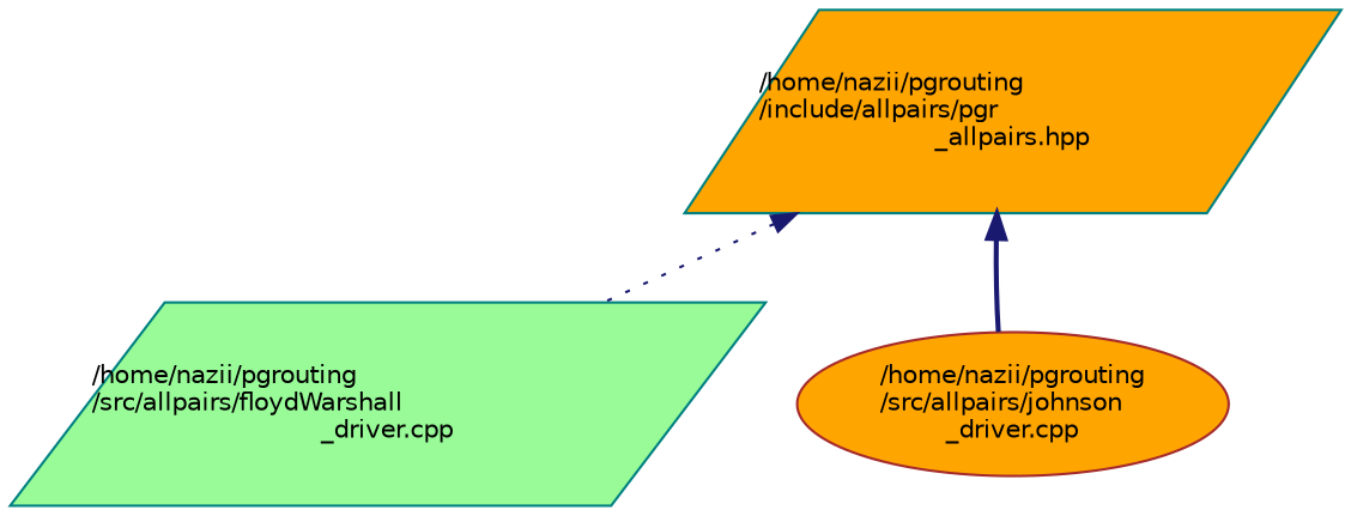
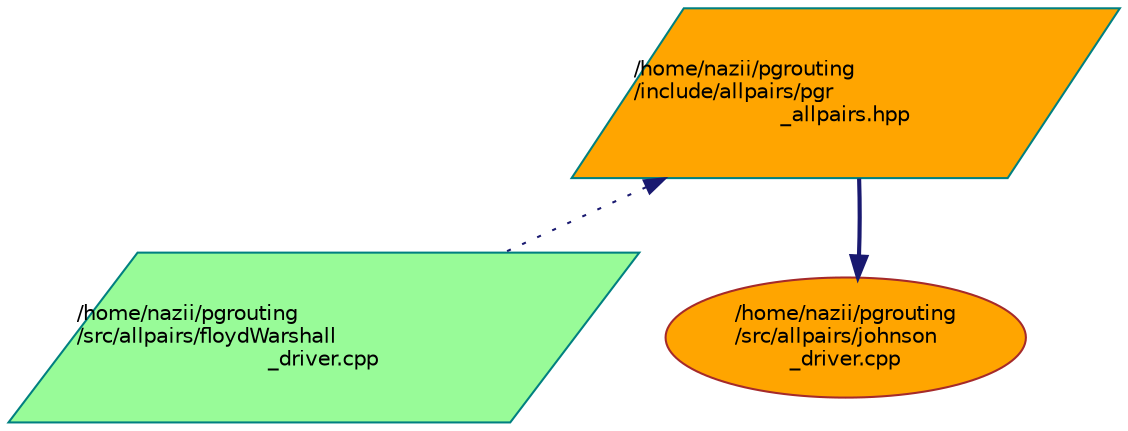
  digraph {
    node [color=teal fillcolor=orange fontname=Helvetica fontsize=10 shape=parallelogram style=filled]
    edge [color=midnightblue dir=back fontname=Helvetica fontsize=10 labelfontname=Helvetica labelfontsize=10]
    n1 [fontcolor=black height=0.2 label="/home/nazii/pgrouting\l/include/allpairs/pgr\l_allpairs.hpp" width=0.4]
    n2 [fillcolor=palegreen height=0.2 label="/home/nazii/pgrouting\l/src/allpairs/floydWarshall\l_driver.cpp" width=0.4]
    n3 [color=brown height=0.2 label="/home/nazii/pgrouting\l/src/allpairs/johnson\l_driver.cpp" shape=ellipse width=0.4]
    n1 -> n2 [style=dotted]
-   n1 -> n3 [style=bold]
+   n3 -> n1 [style=bold]
  }
